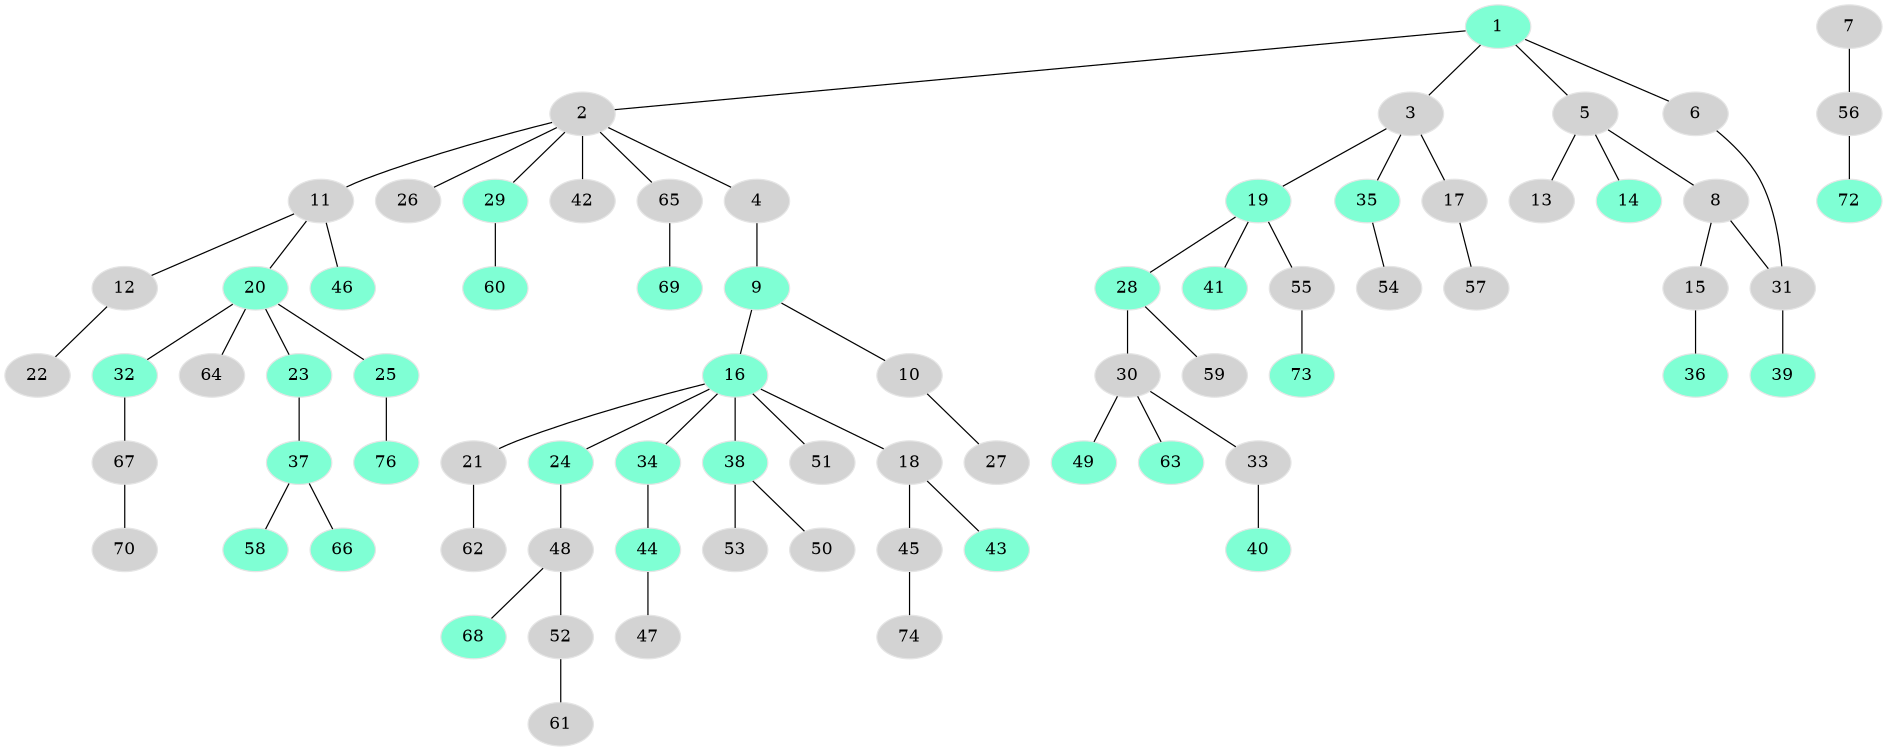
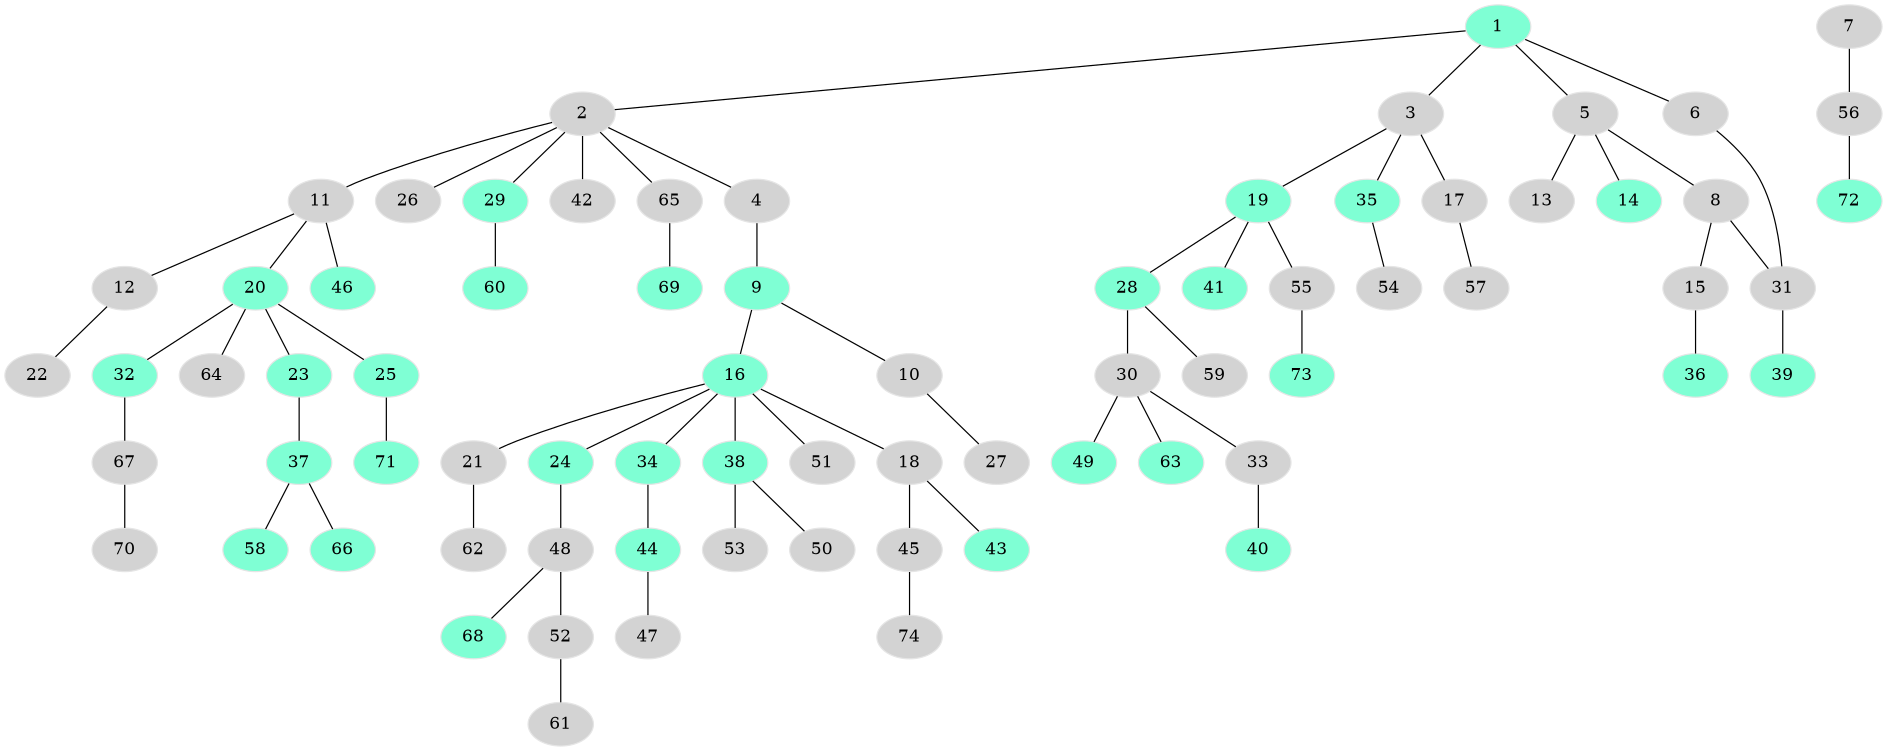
  graph {
    fontname="DejaVu Serif"
    node [color=gray90 fillcolor=lightgrey fontname="DejaVu Serif" style=filled]
    edge [fontname="DejaVu Serif"]
    1 [fillcolor=aquamarine]
    2
    3
    5
    6
    4
    11
    26
    29 [fillcolor=aquamarine]
    42
    65
    17
    19 [fillcolor=aquamarine]
    35 [fillcolor=aquamarine]
    8
    13
    14 [fillcolor=aquamarine]
    31
    9 [fillcolor=aquamarine]
    12
    20 [fillcolor=aquamarine]
    46 [fillcolor=aquamarine]
    60 [fillcolor=aquamarine]
    69 [fillcolor=aquamarine]
    57
    28 [fillcolor=aquamarine]
    41 [fillcolor=aquamarine]
    55
    54
    16 [fillcolor=aquamarine]
    10
    18
    21
    24 [fillcolor=aquamarine]
    34 [fillcolor=aquamarine]
    38 [fillcolor=aquamarine]
    51
    15
    7
    56
    72 [fillcolor=aquamarine]
    36 [fillcolor=aquamarine]
    39 [fillcolor=aquamarine]
    27
    22
    23 [fillcolor=aquamarine]
    25 [fillcolor=aquamarine]
    32 [fillcolor=aquamarine]
    64
    43 [fillcolor=aquamarine]
    45
    62
    48
    44 [fillcolor=aquamarine]
    50
    53
    74
    30
    59
    73 [fillcolor=aquamarine]
    37 [fillcolor=aquamarine]
-   71 [fillcolor=aquamarine label=76]
+   71 [fillcolor=aquamarine]
    67
    58 [fillcolor=aquamarine]
    66 [fillcolor=aquamarine]
    52
    68 [fillcolor=aquamarine]
    33
    49 [fillcolor=aquamarine]
    63 [fillcolor=aquamarine]
    40 [fillcolor=aquamarine]
    70
    47
    61
    1 -- 2
    1 -- 3
    1 -- 5
    1 -- 6
    2 -- 4
    2 -- 11
    2 -- 26
    2 -- 29
    2 -- 42
    2 -- 65
    3 -- 17
    3 -- 19
    3 -- 35
    5 -- 8
    5 -- 13
    5 -- 14
    6 -- 31
    4 -- 9
    11 -- 12
    11 -- 20
    11 -- 46
    29 -- 60
    65 -- 69
    17 -- 57
    19 -- 28
    19 -- 41
    19 -- 55
    35 -- 54
    8 -- 31
    8 -- 15
    31 -- 39
    9 -- 16
    9 -- 10
    12 -- 22
    20 -- 23
    20 -- 25
    20 -- 32
    20 -- 64
    28 -- 30
    28 -- 59
    55 -- 73
    16 -- 18
    16 -- 21
    16 -- 24
    16 -- 34
    16 -- 38
    16 -- 51
    10 -- 27
    18 -- 43
    18 -- 45
    21 -- 62
    24 -- 48
    34 -- 44
    38 -- 50
    38 -- 53
    15 -- 36
    7 -- 56
    56 -- 72
    23 -- 37
    25 -- 71
    32 -- 67
    45 -- 74
    48 -- 52
    48 -- 68
    44 -- 47
    30 -- 33
    30 -- 49
    30 -- 63
    37 -- 58
    37 -- 66
    67 -- 70
    52 -- 61
    33 -- 40
  }
